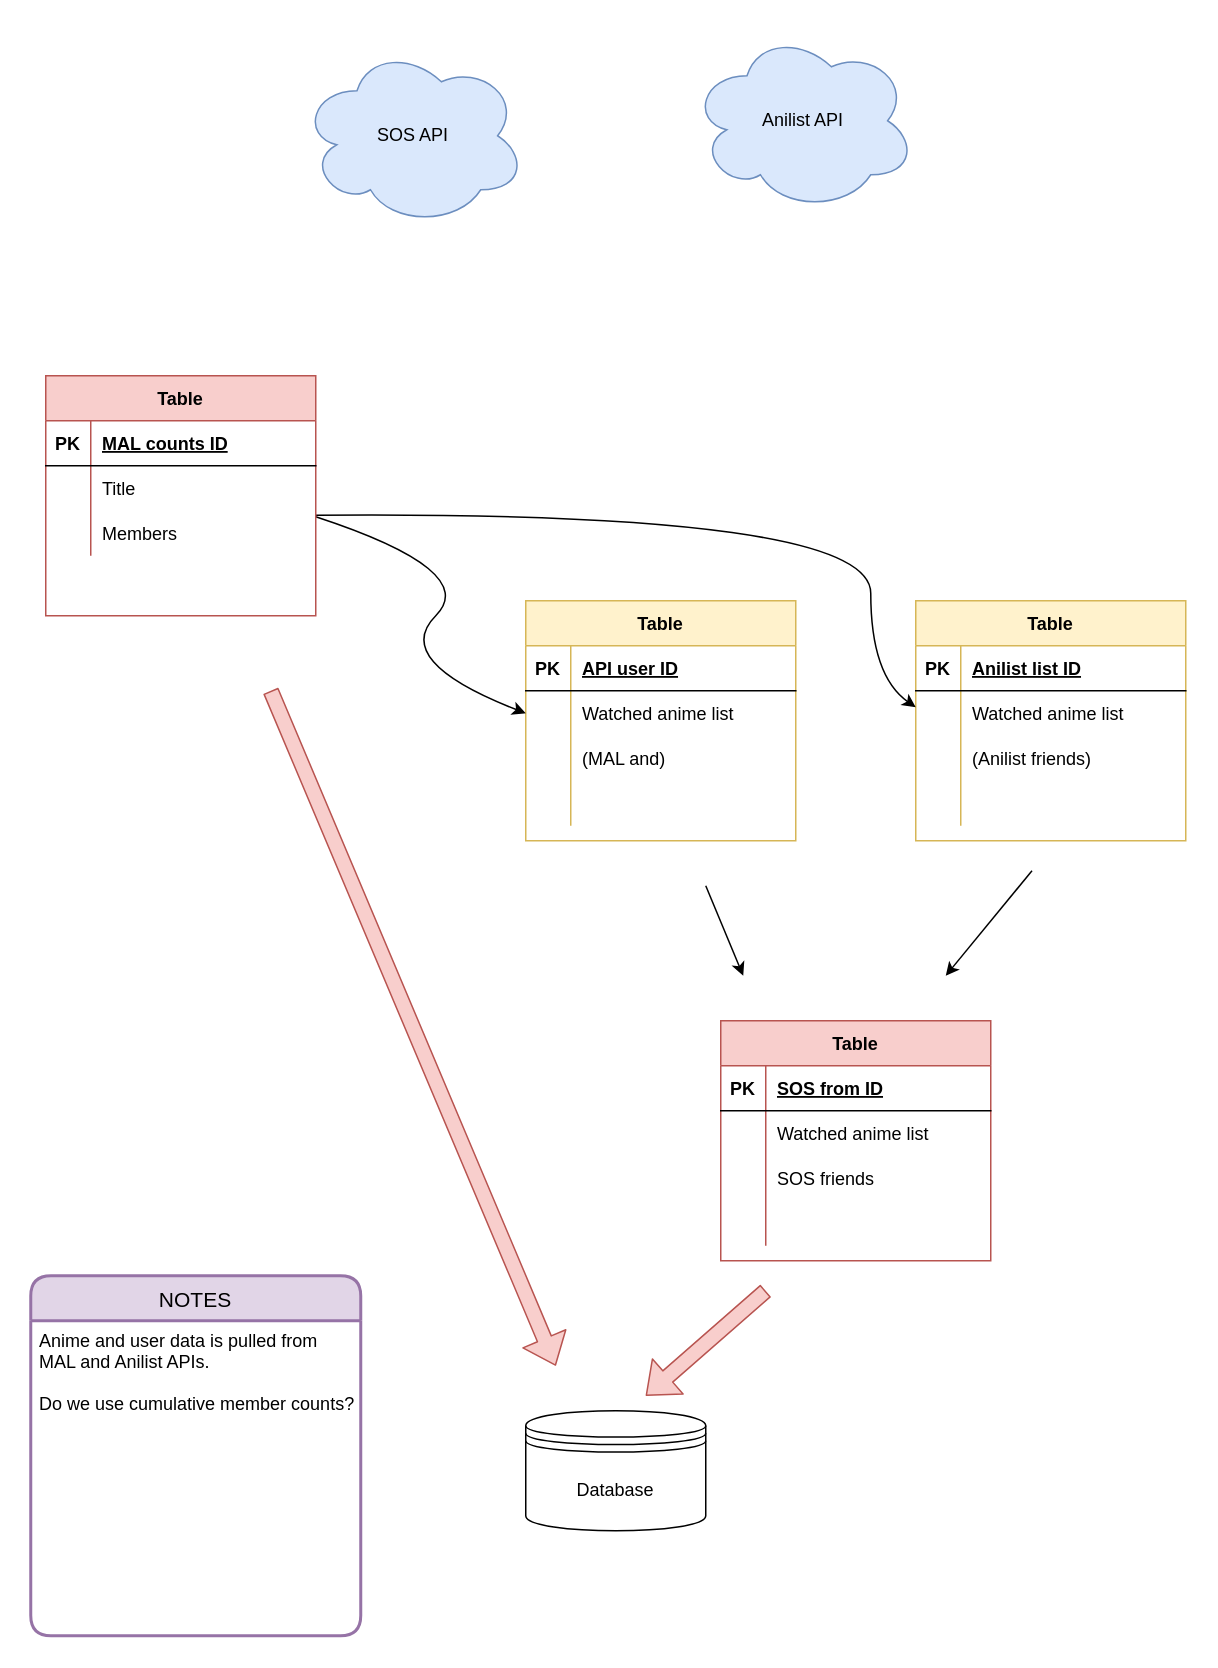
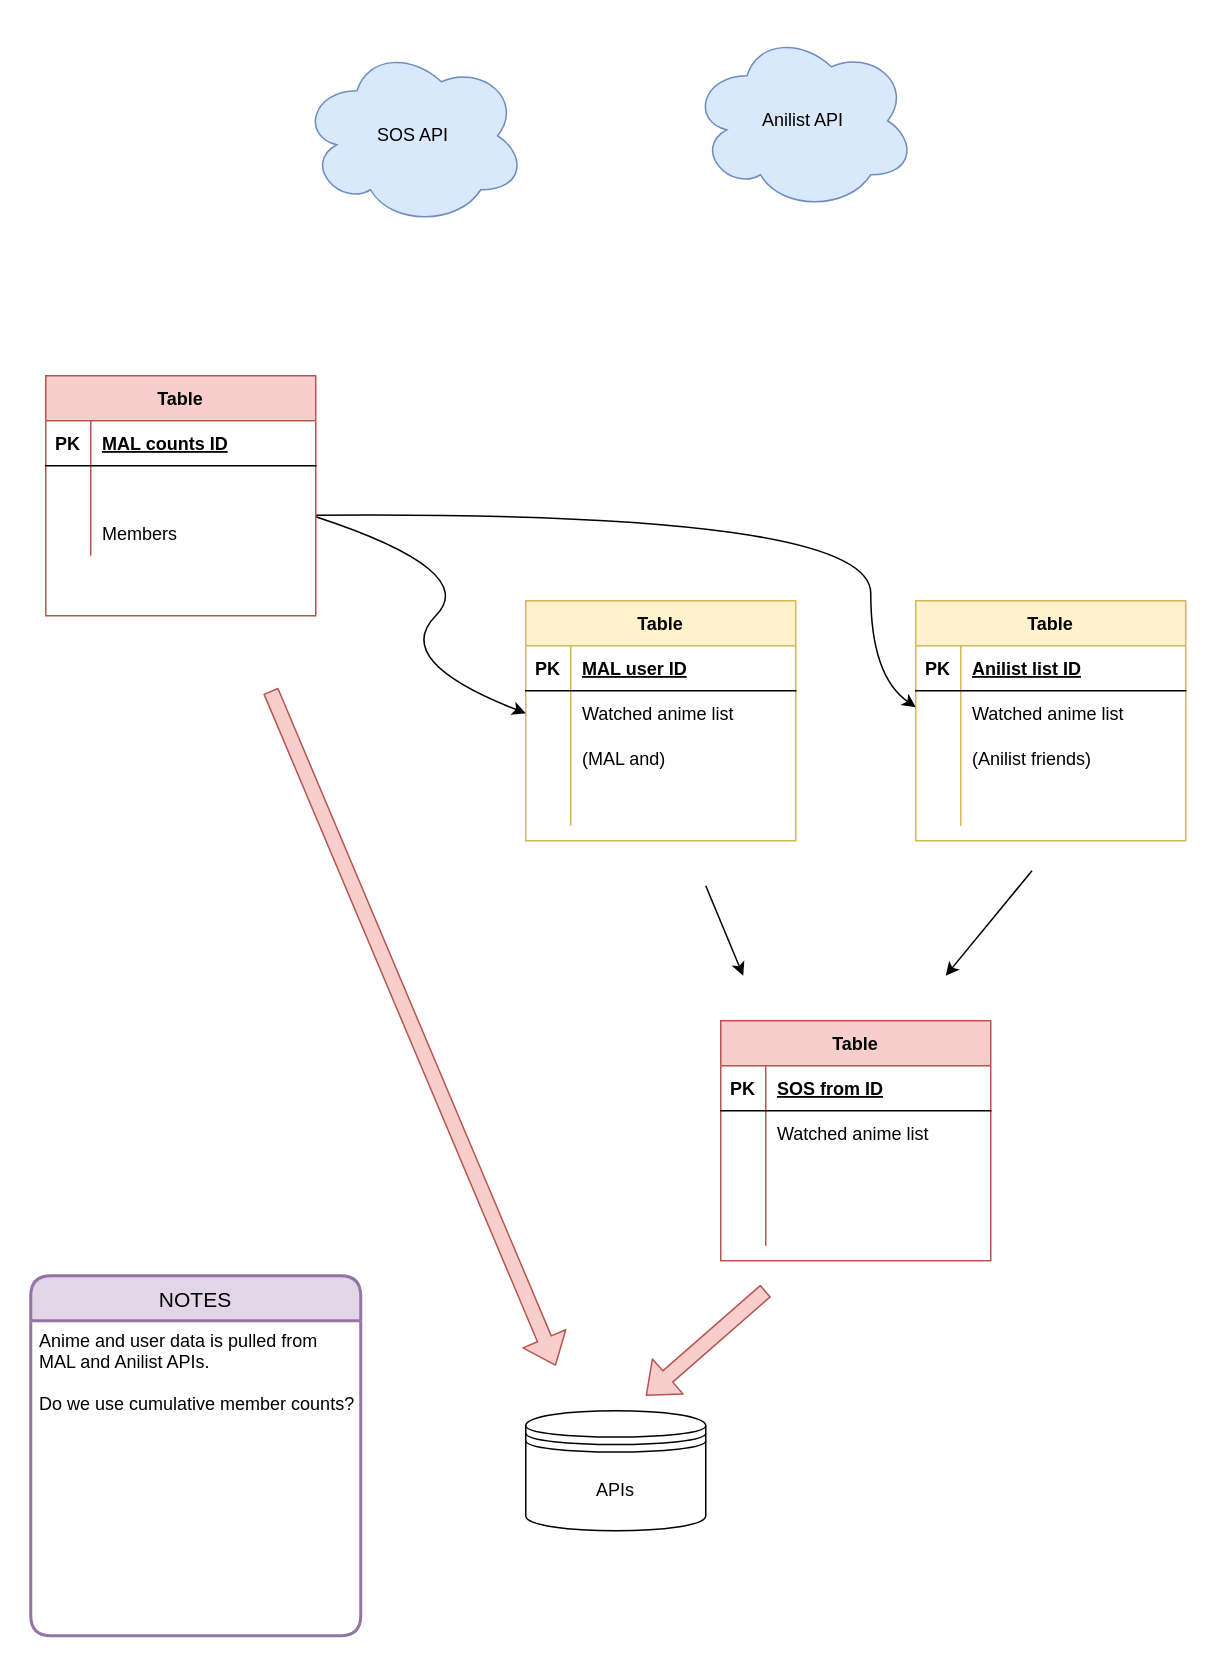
  <mxCell id="0" />
  <mxCell id="1" parent="0" />
- <mxCell id="2" value="Database" style="shape=datastore;whiteSpace=wrap;html=1;" vertex="1" parent="1"><mxGeometry x="350" y="940" width="120" height="80" as="geometry" /></mxCell>
+ <mxCell id="2" value="APIs" style="shape=datastore;whiteSpace=wrap;html=1;" vertex="1" parent="1"><mxGeometry x="350" y="940" width="120" height="80" as="geometry" /></mxCell>
  <mxCell id="3" value="SOS API" style="ellipse;shape=cloud;whiteSpace=wrap;html=1;fillColor=#dae8fc;strokeColor=#6c8ebf;" vertex="1" parent="1"><mxGeometry x="200" y="30" width="150" height="120" as="geometry" /></mxCell>
  <mxCell id="4" value="Anilist API" style="ellipse;shape=cloud;whiteSpace=wrap;html=1;fillColor=#dae8fc;strokeColor=#6c8ebf;" vertex="1" parent="1"><mxGeometry x="460" y="20" width="150" height="120" as="geometry" /></mxCell>
  <mxCell id="5" value="" style="endArrow=classic;html=1;" edge="1" parent="1"><mxGeometry width="50" height="50" relative="1" as="geometry"><mxPoint x="470" y="590" as="sourcePoint" /><mxPoint x="495" y="650" as="targetPoint" /></mxGeometry></mxCell>
  <mxCell id="6" value="" style="endArrow=classic;html=1;" edge="1" parent="1"><mxGeometry width="50" height="50" relative="1" as="geometry"><mxPoint x="687.5" y="580" as="sourcePoint" /><mxPoint x="630" y="650" as="targetPoint" /></mxGeometry></mxCell>
  <mxCell id="7" value="Table" style="shape=table;startSize=30;container=1;collapsible=1;childLayout=tableLayout;fixedRows=1;rowLines=0;fontStyle=1;align=center;resizeLast=1;fillColor=#fff2cc;strokeColor=#d6b656;" vertex="1" parent="1"><mxGeometry x="350" y="400" width="180" height="160" as="geometry" /></mxCell>
  <mxCell id="8" value="" style="shape=partialRectangle;collapsible=0;dropTarget=0;pointerEvents=0;fillColor=none;top=0;left=0;bottom=1;right=0;points=[[0,0.5],[1,0.5]];portConstraint=eastwest;" vertex="1" parent="7"><mxGeometry y="30" width="180" height="30" as="geometry" /></mxCell>
  <mxCell id="9" value="PK" style="shape=partialRectangle;connectable=0;fillColor=none;top=0;left=0;bottom=0;right=0;fontStyle=1;overflow=hidden;" vertex="1" parent="8"><mxGeometry width="30" height="30" as="geometry" /></mxCell>
- <mxCell id="10" value="API user ID" style="shape=partialRectangle;connectable=0;fillColor=none;top=0;left=0;bottom=0;right=0;align=left;spacingLeft=6;fontStyle=5;overflow=hidden;" vertex="1" parent="8"><mxGeometry x="30" width="150" height="30" as="geometry" /></mxCell>
+ <mxCell id="10" value="MAL user ID" style="shape=partialRectangle;connectable=0;fillColor=none;top=0;left=0;bottom=0;right=0;align=left;spacingLeft=6;fontStyle=5;overflow=hidden;" vertex="1" parent="8"><mxGeometry x="30" width="150" height="30" as="geometry" /></mxCell>
  <mxCell id="11" value="" style="shape=partialRectangle;collapsible=0;dropTarget=0;pointerEvents=0;fillColor=none;top=0;left=0;bottom=0;right=0;points=[[0,0.5],[1,0.5]];portConstraint=eastwest;" vertex="1" parent="7"><mxGeometry y="60" width="180" height="30" as="geometry" /></mxCell>
  <mxCell id="12" value="" style="shape=partialRectangle;connectable=0;fillColor=none;top=0;left=0;bottom=0;right=0;editable=1;overflow=hidden;" vertex="1" parent="11"><mxGeometry width="30" height="30" as="geometry" /></mxCell>
  <mxCell id="13" value="Watched anime list" style="shape=partialRectangle;connectable=0;fillColor=none;top=0;left=0;bottom=0;right=0;align=left;spacingLeft=6;overflow=hidden;" vertex="1" parent="11"><mxGeometry x="30" width="150" height="30" as="geometry" /></mxCell>
  <mxCell id="14" value="" style="shape=partialRectangle;collapsible=0;dropTarget=0;pointerEvents=0;fillColor=none;top=0;left=0;bottom=0;right=0;points=[[0,0.5],[1,0.5]];portConstraint=eastwest;" vertex="1" parent="7"><mxGeometry y="90" width="180" height="30" as="geometry" /></mxCell>
  <mxCell id="15" value="" style="shape=partialRectangle;connectable=0;fillColor=none;top=0;left=0;bottom=0;right=0;editable=1;overflow=hidden;" vertex="1" parent="14"><mxGeometry width="30" height="30" as="geometry" /></mxCell>
  <mxCell id="16" value="(MAL and)" style="shape=partialRectangle;connectable=0;fillColor=none;top=0;left=0;bottom=0;right=0;align=left;spacingLeft=6;overflow=hidden;" vertex="1" parent="14"><mxGeometry x="30" width="150" height="30" as="geometry" /></mxCell>
  <mxCell id="17" value="" style="shape=partialRectangle;collapsible=0;dropTarget=0;pointerEvents=0;fillColor=none;top=0;left=0;bottom=0;right=0;points=[[0,0.5],[1,0.5]];portConstraint=eastwest;" vertex="1" parent="7"><mxGeometry y="120" width="180" height="30" as="geometry" /></mxCell>
  <mxCell id="18" value="" style="shape=partialRectangle;connectable=0;fillColor=none;top=0;left=0;bottom=0;right=0;editable=1;overflow=hidden;" vertex="1" parent="17"><mxGeometry width="30" height="30" as="geometry" /></mxCell>
  <mxCell id="19" value="" style="shape=partialRectangle;connectable=0;fillColor=none;top=0;left=0;bottom=0;right=0;align=left;spacingLeft=6;overflow=hidden;" vertex="1" parent="17"><mxGeometry x="30" width="150" height="30" as="geometry" /></mxCell>
  <mxCell id="20" value="Table" style="shape=table;startSize=30;container=1;collapsible=1;childLayout=tableLayout;fixedRows=1;rowLines=0;fontStyle=1;align=center;resizeLast=1;fillColor=#fff2cc;strokeColor=#d6b656;" vertex="1" parent="1"><mxGeometry x="610" y="400" width="180" height="160" as="geometry" /></mxCell>
  <mxCell id="21" value="" style="shape=partialRectangle;collapsible=0;dropTarget=0;pointerEvents=0;fillColor=none;top=0;left=0;bottom=1;right=0;points=[[0,0.5],[1,0.5]];portConstraint=eastwest;" vertex="1" parent="20"><mxGeometry y="30" width="180" height="30" as="geometry" /></mxCell>
  <mxCell id="22" value="PK" style="shape=partialRectangle;connectable=0;fillColor=none;top=0;left=0;bottom=0;right=0;fontStyle=1;overflow=hidden;" vertex="1" parent="21"><mxGeometry width="30" height="30" as="geometry" /></mxCell>
  <mxCell id="23" value="Anilist list ID" style="shape=partialRectangle;connectable=0;fillColor=none;top=0;left=0;bottom=0;right=0;align=left;spacingLeft=6;fontStyle=5;overflow=hidden;" vertex="1" parent="21"><mxGeometry x="30" width="150" height="30" as="geometry" /></mxCell>
  <mxCell id="24" value="" style="shape=partialRectangle;collapsible=0;dropTarget=0;pointerEvents=0;fillColor=none;top=0;left=0;bottom=0;right=0;points=[[0,0.5],[1,0.5]];portConstraint=eastwest;" vertex="1" parent="20"><mxGeometry y="60" width="180" height="30" as="geometry" /></mxCell>
  <mxCell id="25" value="" style="shape=partialRectangle;connectable=0;fillColor=none;top=0;left=0;bottom=0;right=0;editable=1;overflow=hidden;" vertex="1" parent="24"><mxGeometry width="30" height="30" as="geometry" /></mxCell>
  <mxCell id="26" value="Watched anime list" style="shape=partialRectangle;connectable=0;fillColor=none;top=0;left=0;bottom=0;right=0;align=left;spacingLeft=6;overflow=hidden;" vertex="1" parent="24"><mxGeometry x="30" width="150" height="30" as="geometry" /></mxCell>
  <mxCell id="27" value="" style="shape=partialRectangle;collapsible=0;dropTarget=0;pointerEvents=0;fillColor=none;top=0;left=0;bottom=0;right=0;points=[[0,0.5],[1,0.5]];portConstraint=eastwest;" vertex="1" parent="20"><mxGeometry y="90" width="180" height="30" as="geometry" /></mxCell>
  <mxCell id="28" value="" style="shape=partialRectangle;connectable=0;fillColor=none;top=0;left=0;bottom=0;right=0;editable=1;overflow=hidden;" vertex="1" parent="27"><mxGeometry width="30" height="30" as="geometry" /></mxCell>
  <mxCell id="29" value="(Anilist friends)" style="shape=partialRectangle;connectable=0;fillColor=none;top=0;left=0;bottom=0;right=0;align=left;spacingLeft=6;overflow=hidden;" vertex="1" parent="27"><mxGeometry x="30" width="150" height="30" as="geometry" /></mxCell>
  <mxCell id="30" value="" style="shape=partialRectangle;collapsible=0;dropTarget=0;pointerEvents=0;fillColor=none;top=0;left=0;bottom=0;right=0;points=[[0,0.5],[1,0.5]];portConstraint=eastwest;" vertex="1" parent="20"><mxGeometry y="120" width="180" height="30" as="geometry" /></mxCell>
  <mxCell id="31" value="" style="shape=partialRectangle;connectable=0;fillColor=none;top=0;left=0;bottom=0;right=0;editable=1;overflow=hidden;" vertex="1" parent="30"><mxGeometry width="30" height="30" as="geometry" /></mxCell>
  <mxCell id="32" value="" style="shape=partialRectangle;connectable=0;fillColor=none;top=0;left=0;bottom=0;right=0;align=left;spacingLeft=6;overflow=hidden;" vertex="1" parent="30"><mxGeometry x="30" width="150" height="30" as="geometry" /></mxCell>
  <mxCell id="33" value="Table" style="shape=table;startSize=30;container=1;collapsible=1;childLayout=tableLayout;fixedRows=1;rowLines=0;fontStyle=1;align=center;resizeLast=1;fillColor=#f8cecc;strokeColor=#b85450;" vertex="1" parent="1"><mxGeometry x="480" y="680" width="180" height="160" as="geometry" /></mxCell>
  <mxCell id="34" value="" style="shape=partialRectangle;collapsible=0;dropTarget=0;pointerEvents=0;fillColor=none;top=0;left=0;bottom=1;right=0;points=[[0,0.5],[1,0.5]];portConstraint=eastwest;" vertex="1" parent="33"><mxGeometry y="30" width="180" height="30" as="geometry" /></mxCell>
  <mxCell id="35" value="PK" style="shape=partialRectangle;connectable=0;fillColor=none;top=0;left=0;bottom=0;right=0;fontStyle=1;overflow=hidden;" vertex="1" parent="34"><mxGeometry width="30" height="30" as="geometry" /></mxCell>
  <mxCell id="36" value="SOS from ID" style="shape=partialRectangle;connectable=0;fillColor=none;top=0;left=0;bottom=0;right=0;align=left;spacingLeft=6;fontStyle=5;overflow=hidden;" vertex="1" parent="34"><mxGeometry x="30" width="150" height="30" as="geometry" /></mxCell>
  <mxCell id="37" value="" style="shape=partialRectangle;collapsible=0;dropTarget=0;pointerEvents=0;fillColor=none;top=0;left=0;bottom=0;right=0;points=[[0,0.5],[1,0.5]];portConstraint=eastwest;" vertex="1" parent="33"><mxGeometry y="60" width="180" height="30" as="geometry" /></mxCell>
  <mxCell id="38" value="" style="shape=partialRectangle;connectable=0;fillColor=none;top=0;left=0;bottom=0;right=0;editable=1;overflow=hidden;" vertex="1" parent="37"><mxGeometry width="30" height="30" as="geometry" /></mxCell>
  <mxCell id="39" value="Watched anime list" style="shape=partialRectangle;connectable=0;fillColor=none;top=0;left=0;bottom=0;right=0;align=left;spacingLeft=6;overflow=hidden;" vertex="1" parent="37"><mxGeometry x="30" width="150" height="30" as="geometry" /></mxCell>
  <mxCell id="40" value="" style="shape=partialRectangle;collapsible=0;dropTarget=0;pointerEvents=0;fillColor=none;top=0;left=0;bottom=0;right=0;points=[[0,0.5],[1,0.5]];portConstraint=eastwest;" vertex="1" parent="33"><mxGeometry y="90" width="180" height="30" as="geometry" /></mxCell>
  <mxCell id="41" value="" style="shape=partialRectangle;connectable=0;fillColor=none;top=0;left=0;bottom=0;right=0;editable=1;overflow=hidden;" vertex="1" parent="40"><mxGeometry width="30" height="30" as="geometry" /></mxCell>
- <mxCell id="42" value="SOS friends" style="shape=partialRectangle;connectable=0;fillColor=none;top=0;left=0;bottom=0;right=0;align=left;spacingLeft=6;overflow=hidden;" vertex="1" parent="40"><mxGeometry x="30" width="150" height="30" as="geometry" /></mxCell>
  <mxCell id="43" value="" style="shape=partialRectangle;collapsible=0;dropTarget=0;pointerEvents=0;fillColor=none;top=0;left=0;bottom=0;right=0;points=[[0,0.5],[1,0.5]];portConstraint=eastwest;" vertex="1" parent="33"><mxGeometry y="120" width="180" height="30" as="geometry" /></mxCell>
  <mxCell id="44" value="" style="shape=partialRectangle;connectable=0;fillColor=none;top=0;left=0;bottom=0;right=0;editable=1;overflow=hidden;" vertex="1" parent="43"><mxGeometry width="30" height="30" as="geometry" /></mxCell>
  <mxCell id="45" value="" style="shape=partialRectangle;connectable=0;fillColor=none;top=0;left=0;bottom=0;right=0;align=left;spacingLeft=6;overflow=hidden;" vertex="1" parent="43"><mxGeometry x="30" width="150" height="30" as="geometry" /></mxCell>
  <mxCell id="46" value="" style="curved=1;endArrow=classic;html=1;exitX=1;exitY=0.133;exitDx=0;exitDy=0;exitPerimeter=0;entryX=0;entryY=0.5;entryDx=0;entryDy=0;" edge="1" parent="1" source="58" target="11"><mxGeometry width="50" height="50" relative="1" as="geometry"><mxPoint x="260" y="520" as="sourcePoint" /><mxPoint x="340" y="470" as="targetPoint" /><Array as="points"><mxPoint x="320" y="380" /><mxPoint x="260" y="440" /></Array></mxGeometry></mxCell>
  <mxCell id="47" value="" style="curved=1;endArrow=classic;html=1;exitX=1;exitY=0.1;exitDx=0;exitDy=0;exitPerimeter=0;entryX=0;entryY=0.5;entryDx=0;entryDy=0;" edge="1" parent="1" source="58"><mxGeometry width="50" height="50" relative="1" as="geometry"><mxPoint x="500" y="310" as="sourcePoint" /><mxPoint x="610" y="471.01" as="targetPoint" /><Array as="points"><mxPoint x="580" y="340" /><mxPoint x="580" y="450" /></Array></mxGeometry></mxCell>
  <mxCell id="48" value="" style="shape=flexArrow;endArrow=classic;html=1;fillColor=#f8cecc;strokeColor=#b85450;" edge="1" parent="1"><mxGeometry width="50" height="50" relative="1" as="geometry"><mxPoint x="510" y="860" as="sourcePoint" /><mxPoint x="430" y="930" as="targetPoint" /></mxGeometry></mxCell>
  <mxCell id="49" value="NOTES" style="swimlane;childLayout=stackLayout;horizontal=1;startSize=30;horizontalStack=0;rounded=1;fontSize=14;fontStyle=0;strokeWidth=2;resizeParent=0;resizeLast=1;shadow=0;dashed=0;align=center;fillColor=#e1d5e7;strokeColor=#9673a6;" vertex="1" parent="1"><mxGeometry x="20" y="850" width="220" height="240" as="geometry" /></mxCell>
  <mxCell id="50" value="Anime and user data is pulled from&#10;MAL and Anilist APIs.&#10;&#10;Do we use cumulative member counts?&#10;" style="align=left;strokeColor=none;fillColor=none;spacingLeft=4;fontSize=12;verticalAlign=top;resizable=0;rotatable=0;part=1;" vertex="1" parent="49"><mxGeometry y="30" width="220" height="210" as="geometry" /></mxCell>
  <mxCell id="51" value="Table" style="shape=table;startSize=30;container=1;collapsible=1;childLayout=tableLayout;fixedRows=1;rowLines=0;fontStyle=1;align=center;resizeLast=1;fillColor=#f8cecc;strokeColor=#b85450;" vertex="1" parent="1"><mxGeometry x="30" y="250" width="180" height="160" as="geometry" /></mxCell>
  <mxCell id="52" value="" style="shape=partialRectangle;collapsible=0;dropTarget=0;pointerEvents=0;fillColor=none;top=0;left=0;bottom=1;right=0;points=[[0,0.5],[1,0.5]];portConstraint=eastwest;" vertex="1" parent="51"><mxGeometry y="30" width="180" height="30" as="geometry" /></mxCell>
  <mxCell id="53" value="PK" style="shape=partialRectangle;connectable=0;fillColor=none;top=0;left=0;bottom=0;right=0;fontStyle=1;overflow=hidden;" vertex="1" parent="52"><mxGeometry width="30" height="30" as="geometry" /></mxCell>
  <mxCell id="54" value="MAL counts ID" style="shape=partialRectangle;connectable=0;fillColor=none;top=0;left=0;bottom=0;right=0;align=left;spacingLeft=6;fontStyle=5;overflow=hidden;" vertex="1" parent="52"><mxGeometry x="30" width="150" height="30" as="geometry" /></mxCell>
  <mxCell id="55" value="" style="shape=partialRectangle;collapsible=0;dropTarget=0;pointerEvents=0;fillColor=none;top=0;left=0;bottom=0;right=0;points=[[0,0.5],[1,0.5]];portConstraint=eastwest;" vertex="1" parent="51"><mxGeometry y="60" width="180" height="30" as="geometry" /></mxCell>
  <mxCell id="56" value="" style="shape=partialRectangle;connectable=0;fillColor=none;top=0;left=0;bottom=0;right=0;editable=1;overflow=hidden;" vertex="1" parent="55"><mxGeometry width="30" height="30" as="geometry" /></mxCell>
- <mxCell id="57" value="Title" style="shape=partialRectangle;connectable=0;fillColor=none;top=0;left=0;bottom=0;right=0;align=left;spacingLeft=6;overflow=hidden;" vertex="1" parent="55"><mxGeometry x="30" width="150" height="30" as="geometry" /></mxCell>
  <mxCell id="58" value="" style="shape=partialRectangle;collapsible=0;dropTarget=0;pointerEvents=0;fillColor=none;top=0;left=0;bottom=0;right=0;points=[[0,0.5],[1,0.5]];portConstraint=eastwest;" vertex="1" parent="51"><mxGeometry y="90" width="180" height="30" as="geometry" /></mxCell>
  <mxCell id="59" value="" style="shape=partialRectangle;connectable=0;fillColor=none;top=0;left=0;bottom=0;right=0;editable=1;overflow=hidden;" vertex="1" parent="58"><mxGeometry width="30" height="30" as="geometry" /></mxCell>
  <mxCell id="60" value="Members" style="shape=partialRectangle;connectable=0;fillColor=none;top=0;left=0;bottom=0;right=0;align=left;spacingLeft=6;overflow=hidden;" vertex="1" parent="58"><mxGeometry x="30" width="150" height="30" as="geometry" /></mxCell>
  <mxCell id="61" value="" style="shape=partialRectangle;collapsible=0;dropTarget=0;pointerEvents=0;fillColor=none;top=0;left=0;bottom=0;right=0;points=[[0,0.5],[1,0.5]];portConstraint=eastwest;" vertex="1" parent="51"><mxGeometry y="120" width="180" height="30" as="geometry" /></mxCell>
  <mxCell id="62" value="" style="shape=partialRectangle;connectable=0;fillColor=none;top=0;left=0;bottom=0;right=0;editable=1;overflow=hidden;" vertex="1" parent="61"><mxGeometry width="30" height="30" as="geometry" /></mxCell>
  <mxCell id="63" value="" style="shape=flexArrow;endArrow=classic;html=1;fillColor=#f8cecc;strokeColor=#b85450;" edge="1" parent="1"><mxGeometry width="50" height="50" relative="1" as="geometry"><mxPoint x="180" y="460" as="sourcePoint" /><mxPoint x="370" y="910" as="targetPoint" /></mxGeometry></mxCell>
